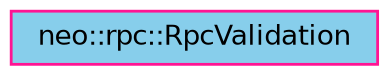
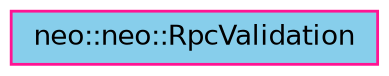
  digraph {
    rankdir=LR
-   n1 [color=deeppink fillcolor=skyblue fontname=Helvetica fontsize=10 height=0.2 label="neo::rpc::RpcValidation" shape=box style=filled width=0.4]
+   n1 [color=deeppink fillcolor=skyblue fontname=Helvetica fontsize=10 height=0.2 label="neo::neo::RpcValidation" shape=box style=filled width=0.4]
  }
